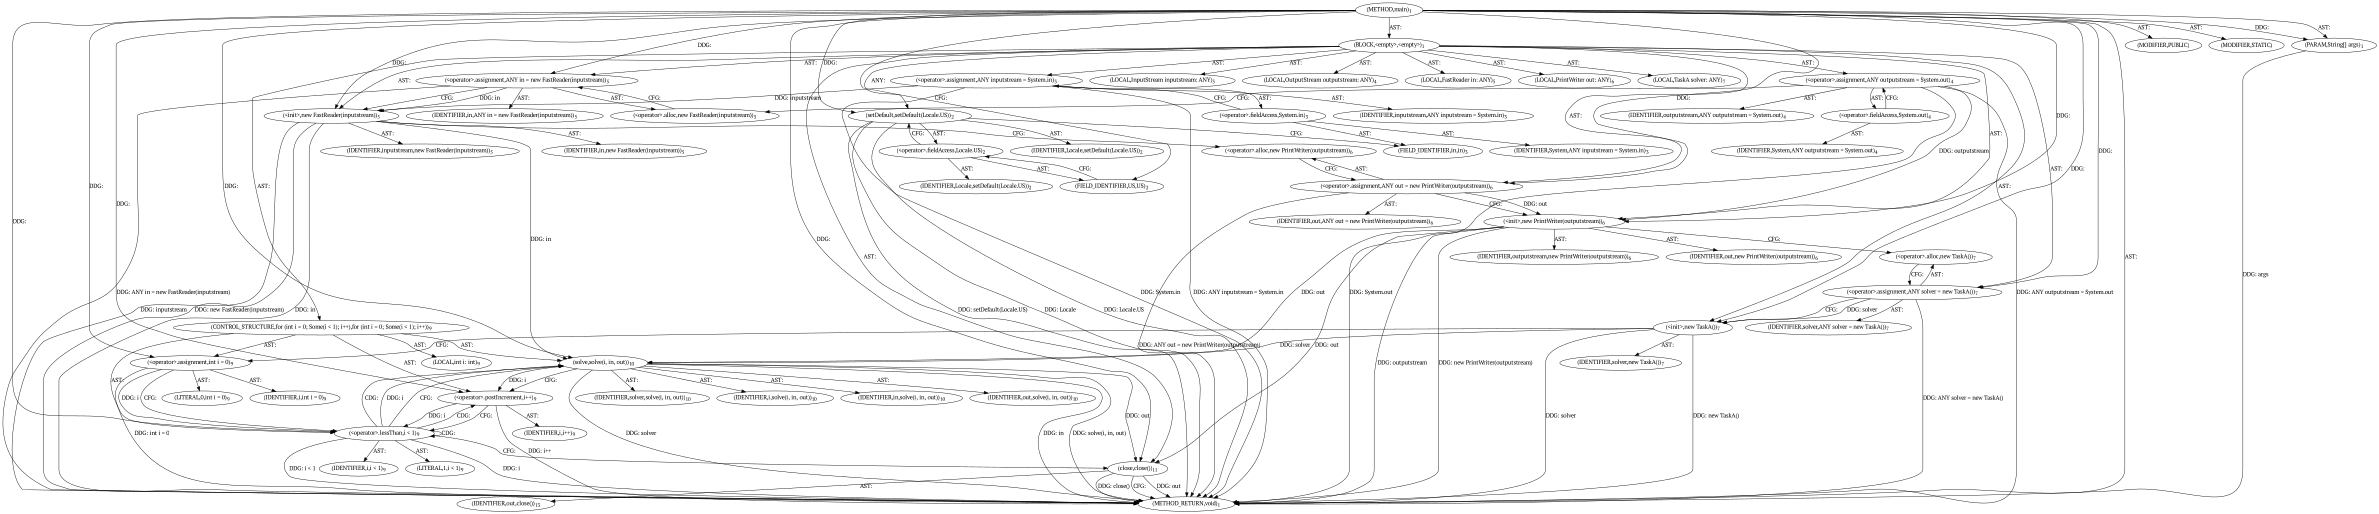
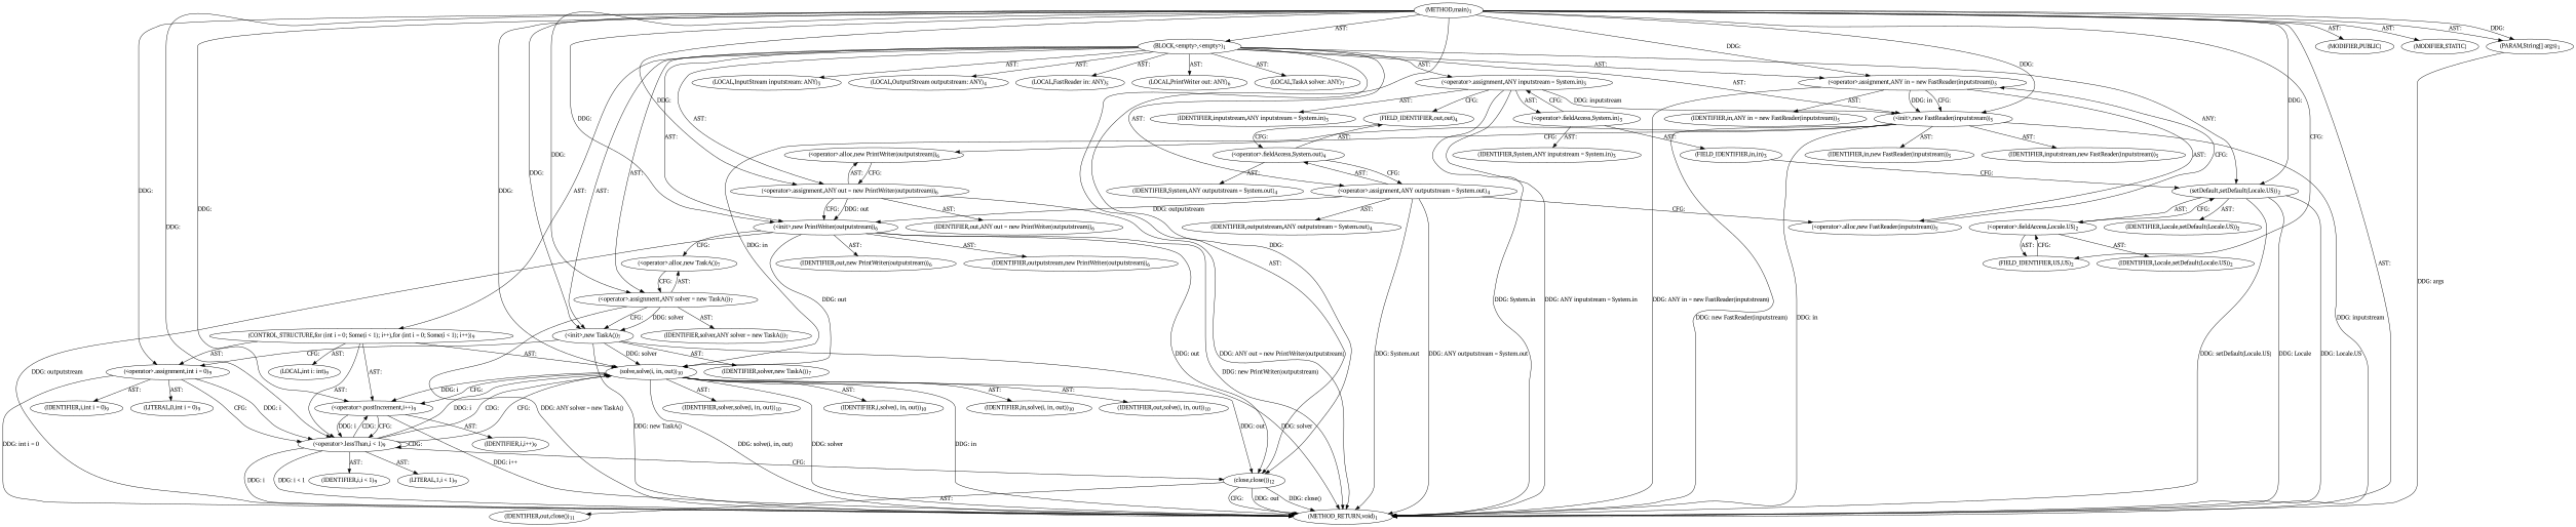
  digraph {
    fontname="PT Serif"
    node [fontname="PT Serif"]
    edge [fontname="PT Serif"]
    n1 [label=<(METHOD,main)<SUB>1</SUB>>]
    n2 [label=<(PARAM,String[] args)<SUB>1</SUB>>]
    n3 [label=<(BLOCK,&lt;empty&gt;,&lt;empty&gt;)<SUB>1</SUB>>]
    n4 [label=<(setDefault,setDefault(Locale.US))<SUB>2</SUB>>]
    n5 [label=<(FIELD_IDENTIFIER,US,US)<SUB>2</SUB>>]
    n6 [label=<(&lt;operator&gt;.assignment,ANY in = new FastReader(inputstream))<SUB>5</SUB>>]
    n7 [label=<(&lt;init&gt;,new FastReader(inputstream))<SUB>5</SUB>>]
    n8 [label=<(&lt;operator&gt;.assignment,ANY out = new PrintWriter(outputstream))<SUB>6</SUB>>]
    n9 [label=<(&lt;init&gt;,new PrintWriter(outputstream))<SUB>6</SUB>>]
    n10 [label=<(&lt;operator&gt;.assignment,ANY solver = new TaskA())<SUB>7</SUB>>]
    n11 [label=<(&lt;init&gt;,new TaskA())<SUB>7</SUB>>]
    n12 [label=<(&lt;operator&gt;.assignment,int i = 0)<SUB>9</SUB>>]
    n13 [label=<(&lt;operator&gt;.lessThan,i &lt; 1)<SUB>9</SUB>>]
    n14 [label=<(&lt;operator&gt;.postIncrement,i++)<SUB>9</SUB>>]
    n15 [label=<(solve,solve(i, in, out))<SUB>10</SUB>>]
-   n16 [label=<(close,close())<SUB>11</SUB>>]
+   n16 [label=<(close,close())<SUB>12</SUB>>]
    n17 [label=<(MODIFIER,PUBLIC)>]
    n18 [label=<(MODIFIER,STATIC)>]
    n19 [label=<(METHOD_RETURN,void)<SUB>1</SUB>>]
    n20 [label=<(LOCAL,InputStream inputstream: ANY)<SUB>3</SUB>>]
    n21 [label=<(&lt;operator&gt;.assignment,ANY inputstream = System.in)<SUB>3</SUB>>]
    n22 [label=<(LOCAL,OutputStream outputstream: ANY)<SUB>4</SUB>>]
    n23 [label=<(&lt;operator&gt;.assignment,ANY outputstream = System.out)<SUB>4</SUB>>]
    n24 [label=<(LOCAL,FastReader in: ANY)<SUB>5</SUB>>]
    n25 [label=<(LOCAL,PrintWriter out: ANY)<SUB>6</SUB>>]
    n26 [label=<(LOCAL,TaskA solver: ANY)<SUB>7</SUB>>]
    n27 [label=<(CONTROL_STRUCTURE,for (int i = 0; Some(i &lt; 1); i++),for (int i = 0; Some(i &lt; 1); i++))<SUB>9</SUB>>]
    n28 [label=<(IDENTIFIER,Locale,setDefault(Locale.US))<SUB>2</SUB>>]
    n29 [label=<(&lt;operator&gt;.fieldAccess,Locale.US)<SUB>2</SUB>>]
    n30 [label=<(FIELD_IDENTIFIER,in,in)<SUB>3</SUB>>]
    n31 [label=<(&lt;operator&gt;.alloc,new FastReader(inputstream))<SUB>5</SUB>>]
    n32 [label=<(IDENTIFIER,in,ANY in = new FastReader(inputstream))<SUB>5</SUB>>]
    n33 [label=<(IDENTIFIER,in,new FastReader(inputstream))<SUB>5</SUB>>]
    n34 [label=<(IDENTIFIER,inputstream,new FastReader(inputstream))<SUB>5</SUB>>]
    n35 [label=<(&lt;operator&gt;.alloc,new PrintWriter(outputstream))<SUB>6</SUB>>]
    n36 [label=<(IDENTIFIER,out,ANY out = new PrintWriter(outputstream))<SUB>6</SUB>>]
    n37 [label=<(IDENTIFIER,out,new PrintWriter(outputstream))<SUB>6</SUB>>]
    n38 [label=<(IDENTIFIER,outputstream,new PrintWriter(outputstream))<SUB>6</SUB>>]
    n39 [label=<(&lt;operator&gt;.alloc,new TaskA())<SUB>7</SUB>>]
    n40 [label=<(IDENTIFIER,solver,ANY solver = new TaskA())<SUB>7</SUB>>]
    n41 [label=<(IDENTIFIER,solver,new TaskA())<SUB>7</SUB>>]
    n42 [label=<(IDENTIFIER,i,int i = 0)<SUB>9</SUB>>]
    n43 [label=<(LITERAL,0,int i = 0)<SUB>9</SUB>>]
    n44 [label=<(IDENTIFIER,i,i &lt; 1)<SUB>9</SUB>>]
    n45 [label=<(LITERAL,1,i &lt; 1)<SUB>9</SUB>>]
    n46 [label=<(IDENTIFIER,i,i++)<SUB>9</SUB>>]
    n47 [label=<(IDENTIFIER,solver,solve(i, in, out))<SUB>10</SUB>>]
    n48 [label=<(IDENTIFIER,i,solve(i, in, out))<SUB>10</SUB>>]
    n49 [label=<(IDENTIFIER,in,solve(i, in, out))<SUB>10</SUB>>]
    n50 [label=<(IDENTIFIER,out,solve(i, in, out))<SUB>10</SUB>>]
-   n51 [label=<(IDENTIFIER,out,close())<SUB>13</SUB>>]
+   n51 [label=<(IDENTIFIER,out,close())<SUB>11</SUB>>]
    n52 [label=<(IDENTIFIER,inputstream,ANY inputstream = System.in)<SUB>3</SUB>>]
    n53 [label=<(&lt;operator&gt;.fieldAccess,System.in)<SUB>3</SUB>>]
+   n54 [label=<(FIELD_IDENTIFIER,out,out)<SUB>4</SUB>>]
    n55 [label=<(IDENTIFIER,outputstream,ANY outputstream = System.out)<SUB>4</SUB>>]
    n56 [label=<(&lt;operator&gt;.fieldAccess,System.out)<SUB>4</SUB>>]
    n57 [label=<(LOCAL,int i: int)<SUB>9</SUB>>]
    n58 [label=<(IDENTIFIER,Locale,setDefault(Locale.US))<SUB>2</SUB>>]
    n59 [label=<(IDENTIFIER,System,ANY inputstream = System.in)<SUB>3</SUB>>]
    n60 [label=<(IDENTIFIER,System,ANY outputstream = System.out)<SUB>4</SUB>>]
    n1 -> n2 [label="AST: "]
    n1 -> n2 [label="DDG: "]
    n1 -> n3 [label="AST: "]
    n1 -> n4 [label="DDG: "]
    n1 -> n5 [label="CFG: "]
    n1 -> n6 [label="DDG: "]
    n1 -> n7 [label="DDG: "]
    n1 -> n8 [label="DDG: "]
    n1 -> n9 [label="DDG: "]
    n1 -> n10 [label="DDG: "]
    n1 -> n11 [label="DDG: "]
    n1 -> n12 [label="DDG: "]
    n1 -> n13 [label="DDG: "]
    n1 -> n14 [label="DDG: "]
    n1 -> n15 [label="DDG: "]
    n1 -> n16 [label="DDG: "]
    n1 -> n17 [label="AST: "]
    n1 -> n18 [label="AST: "]
    n1 -> n19 [label="AST: "]
    n2 -> n19 [label="DDG: args"]
    n3 -> n4 [label="ANY: "]
    n3 -> n6 [label="AST: "]
    n3 -> n7 [label="AST: "]
    n3 -> n8 [label="AST: "]
    n3 -> n9 [label="AST: "]
    n3 -> n10 [label="AST: "]
    n3 -> n11 [label="AST: "]
    n3 -> n16 [label="AST: "]
    n3 -> n20 [label="AST: "]
    n3 -> n21 [label="AST: "]
    n3 -> n22 [label="AST: "]
    n3 -> n23 [label="AST: "]
    n3 -> n24 [label="AST: "]
    n3 -> n25 [label="AST: "]
    n3 -> n26 [label="AST: "]
    n3 -> n27 [label="AST: "]
    n4 -> n19 [label="DDG: Locale"]
    n4 -> n19 [label="DDG: Locale.US"]
    n4 -> n19 [label="DDG: setDefault(Locale.US)"]
    n4 -> n28 [label="AST: "]
    n4 -> n29 [label="AST: "]
-   n4 -> n30 [label="CFG: "]
+   n30 -> n4 [label="CFG: "]
    n5 -> n29 [label="CFG: "]
    n6 -> n7 [label="CFG: "]
    n6 -> n7 [label="DDG: in"]
    n6 -> n19 [label="DDG: ANY in = new FastReader(inputstream)"]
    n6 -> n31 [label="AST: "]
    n6 -> n32 [label="AST: "]
    n7 -> n15 [label="DDG: in"]
    n7 -> n19 [label="DDG: in"]
    n7 -> n19 [label="DDG: inputstream"]
    n7 -> n19 [label="DDG: new FastReader(inputstream)"]
    n7 -> n33 [label="AST: "]
    n7 -> n34 [label="AST: "]
    n7 -> n35 [label="CFG: "]
    n8 -> n9 [label="CFG: "]
    n8 -> n9 [label="DDG: out"]
    n8 -> n19 [label="DDG: ANY out = new PrintWriter(outputstream)"]
    n8 -> n35 [label="AST: "]
    n8 -> n36 [label="AST: "]
    n9 -> n15 [label="DDG: out"]
    n9 -> n16 [label="DDG: out"]
    n9 -> n19 [label="DDG: outputstream"]
    n9 -> n19 [label="DDG: new PrintWriter(outputstream)"]
    n9 -> n37 [label="AST: "]
    n9 -> n38 [label="AST: "]
    n9 -> n39 [label="CFG: "]
    n10 -> n11 [label="CFG: "]
    n10 -> n11 [label="DDG: solver"]
    n10 -> n19 [label="DDG: ANY solver = new TaskA()"]
    n10 -> n39 [label="AST: "]
    n10 -> n40 [label="AST: "]
    n11 -> n12 [label="CFG: "]
    n11 -> n15 [label="DDG: solver"]
    n11 -> n19 [label="DDG: solver"]
    n11 -> n19 [label="DDG: new TaskA()"]
    n11 -> n41 [label="AST: "]
    n12 -> n13 [label="CFG: "]
    n12 -> n13 [label="DDG: i"]
    n12 -> n19 [label="DDG: int i = 0"]
    n12 -> n42 [label="AST: "]
    n12 -> n43 [label="AST: "]
    n13 -> n13 [label="CDG: "]
    n13 -> n14 [label="CDG: "]
    n13 -> n15 [label="CFG: "]
    n13 -> n15 [label="DDG: i"]
    n13 -> n15 [label="CDG: "]
    n13 -> n16 [label="CFG: "]
    n13 -> n19 [label="DDG: i"]
    n13 -> n19 [label="DDG: i &lt; 1"]
    n13 -> n44 [label="AST: "]
    n13 -> n45 [label="AST: "]
    n14 -> n13 [label="CFG: "]
    n14 -> n13 [label="DDG: i"]
    n14 -> n19 [label="DDG: i++"]
    n14 -> n46 [label="AST: "]
    n15 -> n14 [label="CFG: "]
    n15 -> n14 [label="DDG: i"]
    n15 -> n16 [label="DDG: out"]
    n15 -> n19 [label="DDG: solver"]
    n15 -> n19 [label="DDG: in"]
    n15 -> n19 [label="DDG: solve(i, in, out)"]
    n15 -> n47 [label="AST: "]
    n15 -> n48 [label="AST: "]
    n15 -> n49 [label="AST: "]
    n15 -> n50 [label="AST: "]
    n16 -> n19 [label="CFG: "]
    n16 -> n19 [label="DDG: out"]
    n16 -> n19 [label="DDG: close()"]
    n16 -> n51 [label="AST: "]
    n21 -> n7 [label="DDG: inputstream"]
    n21 -> n19 [label="DDG: System.in"]
    n21 -> n19 [label="DDG: ANY inputstream = System.in"]
    n21 -> n52 [label="AST: "]
    n21 -> n53 [label="AST: "]
+   n21 -> n54 [label="CFG: "]
    n23 -> n9 [label="DDG: outputstream"]
    n23 -> n19 [label="DDG: System.out"]
    n23 -> n19 [label="DDG: ANY outputstream = System.out"]
    n23 -> n31 [label="CFG: "]
    n23 -> n55 [label="AST: "]
    n23 -> n56 [label="AST: "]
    n27 -> n12 [label="AST: "]
    n27 -> n13 [label="AST: "]
    n27 -> n14 [label="AST: "]
    n27 -> n15 [label="AST: "]
    n27 -> n57 [label="AST: "]
    n29 -> n4 [label="CFG: "]
    n29 -> n5 [label="AST: "]
    n29 -> n58 [label="AST: "]
    n31 -> n6 [label="CFG: "]
    n35 -> n8 [label="CFG: "]
    n39 -> n10 [label="CFG: "]
    n53 -> n21 [label="CFG: "]
    n53 -> n30 [label="AST: "]
    n53 -> n59 [label="AST: "]
+   n54 -> n56 [label="CFG: "]
    n56 -> n23 [label="CFG: "]
+   n56 -> n54 [label="AST: "]
    n56 -> n60 [label="AST: "]
  }
